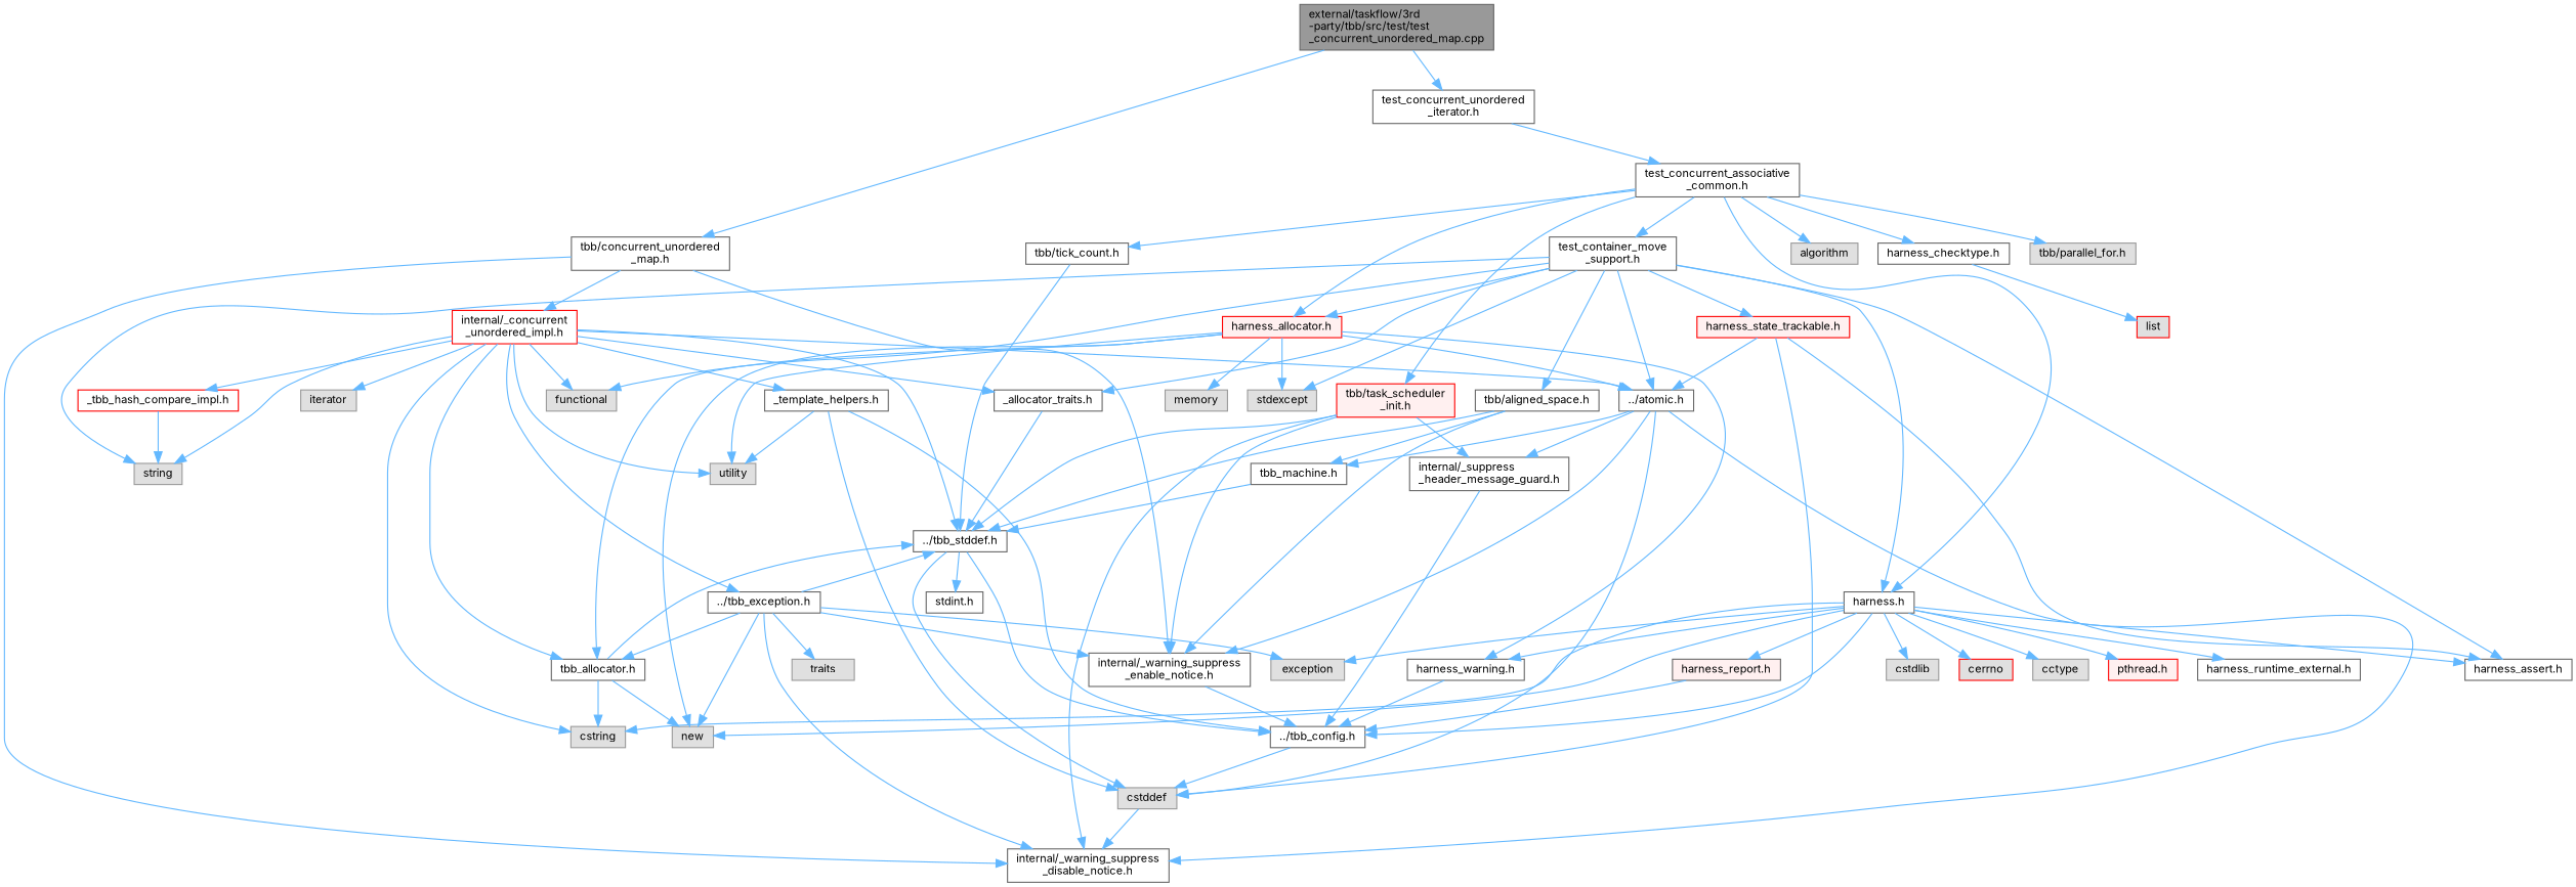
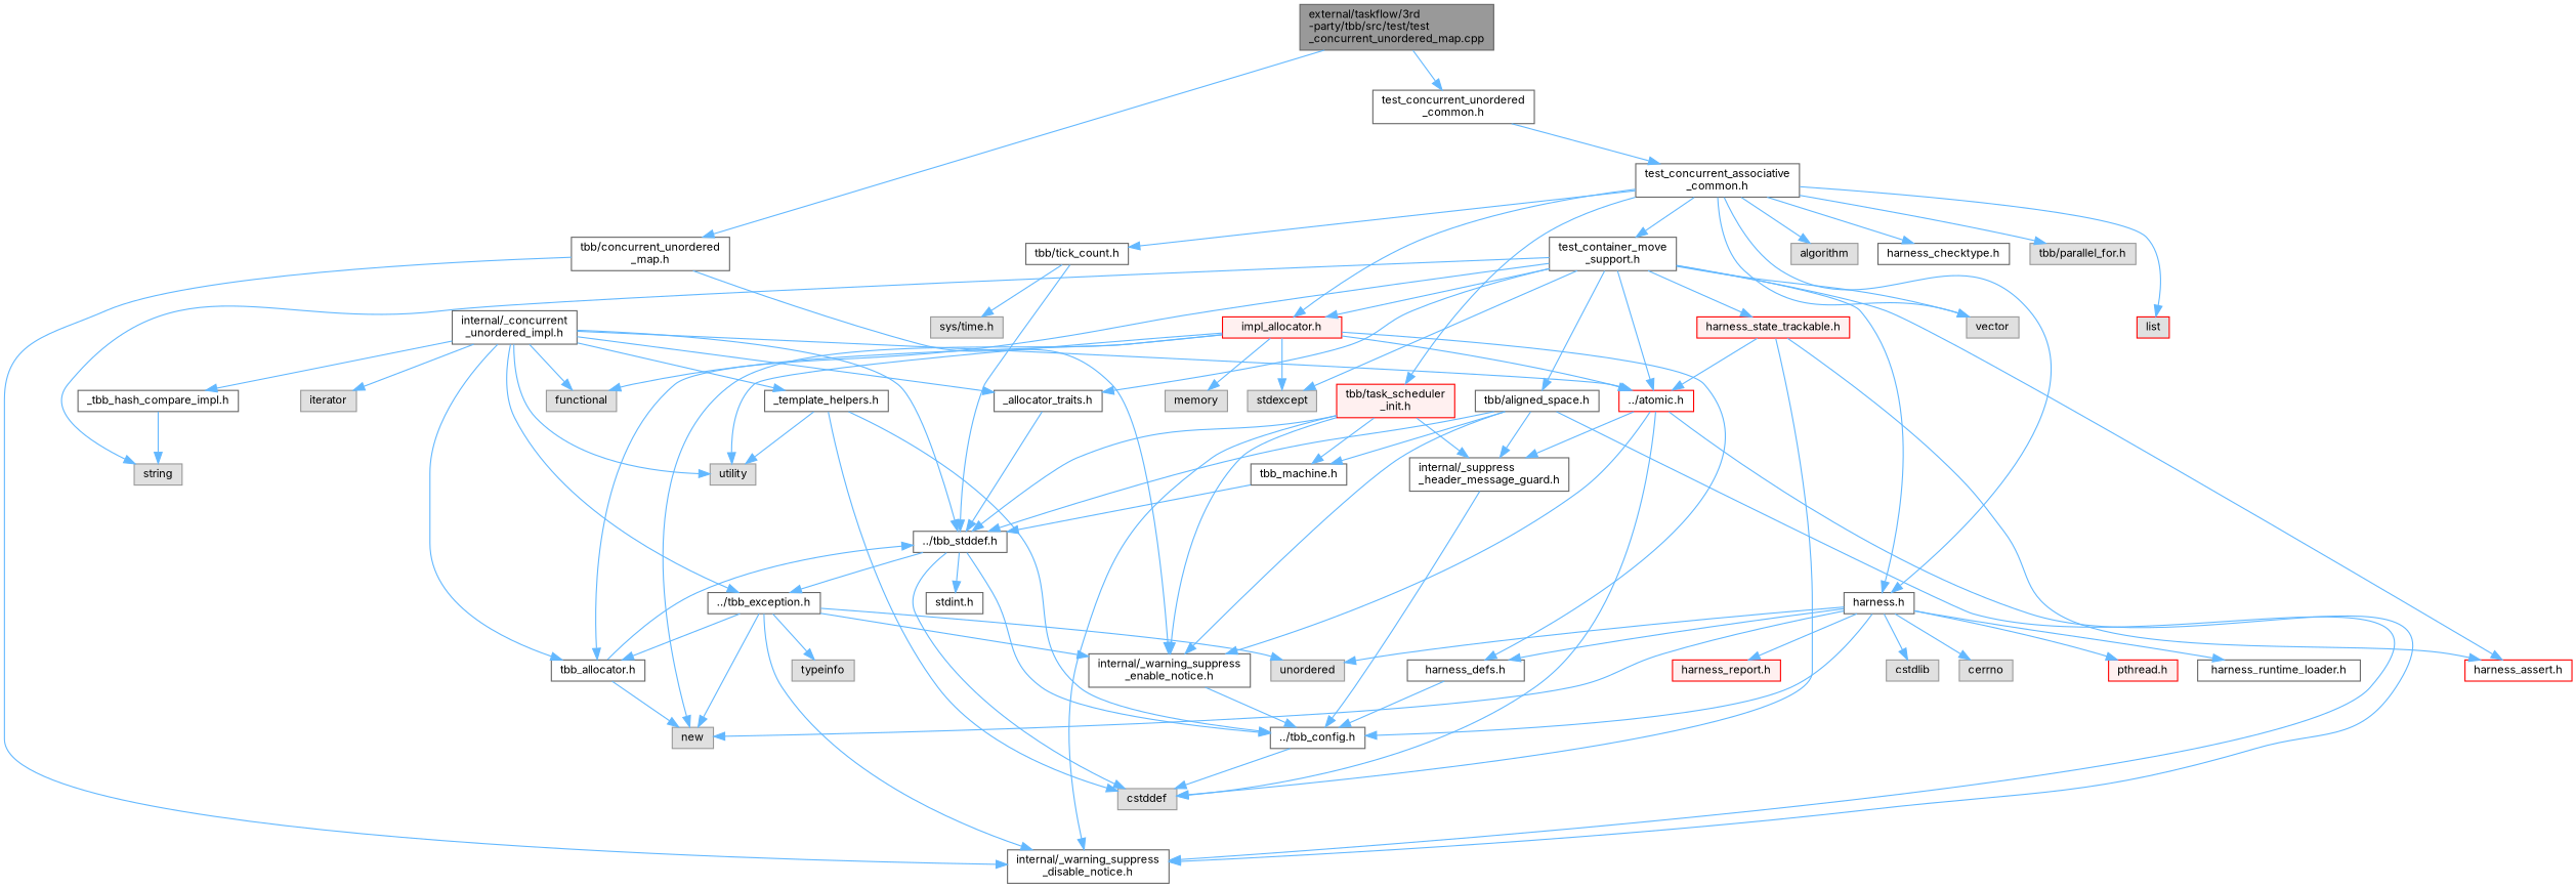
  digraph {
    fontname=Inter
    node [color=grey40 fillcolor=white fontname=Inter fontsize=10 shape=box style=filled]
    edge [color=steelblue1 fontname=Inter fontsize=10 labelfontname=Helvetica labelfontsize=10 style=solid]
    n1 [color=gray40 fillcolor=grey60 fontcolor=black height=0.2 label="external/taskflow/3rd\l-party/tbb/src/test/test\l_concurrent_unordered_map.cpp" width=0.4]
    n2 [height=0.2 label="tbb/concurrent_unordered\l_map.h" width=0.4]
-   n3 [height=0.2 label="test_concurrent_unordered\l_iterator.h" width=0.4]
+   n3 [height=0.2 label="test_concurrent_unordered\l_common.h" width=0.4]
    n4 [height=0.2 label="internal/_warning_suppress\l_enable_notice.h" width=0.4]
-   n5 [color=red height=0.2 label="internal/_concurrent\l_unordered_impl.h" width=0.4]
+   n5 [height=0.2 label="internal/_concurrent\l_unordered_impl.h" width=0.4]
    n6 [height=0.2 label="internal/_warning_suppress\l_disable_notice.h" width=0.4]
    n7 [height=0.2 label="test_concurrent_associative\l_common.h" width=0.4]
    n8 [height=0.2 label="../tbb_config.h" width=0.4]
    n9 [height=0.2 label="../tbb_stddef.h" width=0.4]
    n10 [color=grey60 fillcolor="#E0E0E0" height=0.2 label=iterator width=0.4]
    n11 [color=grey60 fillcolor="#E0E0E0" height=0.2 label=utility width=0.4]
    n12 [color=grey60 fillcolor="#E0E0E0" height=0.2 label=functional width=0.4]
    n13 [color=grey60 fillcolor="#E0E0E0" height=0.2 label=string width=0.4]
-   n14 [color=grey60 fillcolor="#E0E0E0" height=0.2 label=cstring width=0.4]
-   n15 [height=0.2 label="../atomic.h" width=0.4]
+   n15 [color=red height=0.2 label="../atomic.h" width=0.4]
    n16 [height=0.2 label="../tbb_exception.h" width=0.4]
    n17 [height=0.2 label="tbb_allocator.h" width=0.4]
    n18 [height=0.2 label="_allocator_traits.h" width=0.4]
-   n19 [color=red height=0.2 label="_tbb_hash_compare_impl.h" width=0.4]
+   n19 [height=0.2 label="_tbb_hash_compare_impl.h" width=0.4]
    n20 [height=0.2 label="_template_helpers.h" width=0.4]
    n21 [color=grey60 fillcolor="#E0E0E0" height=0.2 label=cstddef width=0.4]
    n22 [height=0.2 label="stdint.h" width=0.4]
    n23 [height=0.2 label="internal/_suppress\l_header_message_guard.h" width=0.4]
    n24 [height=0.2 label="tbb_machine.h" width=0.4]
-   n25 [color=grey60 fillcolor="#E0E0E0" height=0.2 label=exception width=0.4]
+   n25 [color=grey60 fillcolor="#E0E0E0" height=0.2 label=unordered width=0.4]
    n26 [color=grey60 fillcolor="#E0E0E0" height=0.2 label=new width=0.4]
-   n27 [color=grey60 fillcolor="#E0E0E0" height=0.2 label=traits width=0.4]
+   n27 [color=grey60 fillcolor="#E0E0E0" height=0.2 label=typeinfo width=0.4]
    n28 [color=grey60 fillcolor="#E0E0E0" height=0.2 label="tbb/parallel_for.h" width=0.4]
    n29 [height=0.2 label="tbb/tick_count.h" width=0.4]
    n30 [height=0.2 label="harness.h" width=0.4]
    n31 [height=0.2 label="test_container_move\l_support.h" width=0.4]
-   n32 [color=red fillcolor="#FFF0F0" height=0.2 label="harness_allocator.h" width=0.4]
+   n32 [color=red fillcolor="#FFF0F0" height=0.2 label="impl_allocator.h" width=0.4]
+   n33 [color=grey60 fillcolor="#E0E0E0" height=0.2 label=vector width=0.4]
    n34 [height=0.2 label="harness_checktype.h" width=0.4]
    n35 [color=red fillcolor="#E0E0E0" height=0.2 label=list width=0.4]
    n36 [color=grey60 fillcolor="#E0E0E0" height=0.2 label=algorithm width=0.4]
    n37 [color=red fillcolor="#FFF0F0" height=0.2 label="tbb/task_scheduler\l_init.h" width=0.4]
-   n39 [height=0.2 label="harness_warning.h" width=0.4]
+   n38 [color=grey60 fillcolor="#E0E0E0" height=0.2 label="sys/time.h" width=0.4]
+   n39 [height=0.2 label="harness_defs.h" width=0.4]
    n40 [color=grey60 fillcolor="#E0E0E0" height=0.2 label=cstdlib width=0.4]
-   n41 [color=red fillcolor="#E0E0E0" height=0.2 label=cerrno width=0.4]
-   n42 [color=grey60 fillcolor="#E0E0E0" height=0.2 label=cctype width=0.4]
+   n41 [color=grey60 fillcolor="#E0E0E0" height=0.2 label=cerrno width=0.4]
    n43 [color=red fillcolor="#FFF0F0" height=0.2 label="pthread.h" width=0.4]
-   n44 [height=0.2 label="harness_runtime_external.h" width=0.4]
-   n45 [fillcolor="#FFF0F0" height=0.2 label="harness_report.h" width=0.4]
-   n46 [height=0.2 label="harness_assert.h" width=0.4]
+   n44 [height=0.2 label="harness_runtime_loader.h" width=0.4]
+   n45 [color=red fillcolor="#FFF0F0" height=0.2 label="harness_report.h" width=0.4]
+   n46 [color=red height=0.2 label="harness_assert.h" width=0.4]
    n47 [color=grey60 fillcolor="#E0E0E0" height=0.2 label=stdexcept width=0.4]
    n48 [color=red fillcolor="#FFF0F0" height=0.2 label="harness_state_trackable.h" width=0.4]
    n49 [height=0.2 label="tbb/aligned_space.h" width=0.4]
    n50 [color=grey60 fillcolor="#E0E0E0" height=0.2 label=memory width=0.4]
    n1 -> n2
    n1 -> n3
    n2 -> n4
-   n2 -> n5
    n2 -> n6
    n3 -> n7
    n4 -> n8
    n5 -> n9
    n5 -> n10
    n5 -> n11
    n5 -> n12
-   n5 -> n13
-   n5 -> n14
    n5 -> n15
    n5 -> n16
    n5 -> n17
    n5 -> n18
    n5 -> n19
    n5 -> n20
    n7 -> n28
    n7 -> n29
    n7 -> n30
    n7 -> n31
    n7 -> n32
+   n7 -> n33
    n7 -> n34
-   n34 -> n35
+   n7 -> n35
    n7 -> n36
    n7 -> n37
    n8 -> n21
    n9 -> n8
    n9 -> n21
    n9 -> n22
    n15 -> n4
    n15 -> n6
    n15 -> n21
    n15 -> n23
-   n15 -> n24
+   n37 -> n24
    n16 -> n4
    n16 -> n6
-   n16 -> n9
+   n9 -> n16
    n16 -> n17
    n16 -> n25
    n16 -> n26
    n16 -> n27
    n17 -> n9
-   n17 -> n14
    n17 -> n26
    n18 -> n9
    n19 -> n13
    n20 -> n8
    n20 -> n11
    n20 -> n21
    n23 -> n8
    n24 -> n9
    n29 -> n9
+   n29 -> n38
    n30 -> n8
-   n30 -> n14
    n30 -> n25
    n30 -> n26
    n30 -> n39
    n30 -> n40
    n30 -> n41
-   n30 -> n42
    n30 -> n43
    n30 -> n44
    n30 -> n45
-   n30 -> n46
    n31 -> n12
    n31 -> n13
    n31 -> n15
    n31 -> n18
    n31 -> n30
    n31 -> n32
+   n31 -> n33
    n31 -> n46
    n31 -> n47
    n31 -> n48
    n31 -> n49
    n32 -> n11
    n32 -> n15
    n32 -> n17
    n32 -> n26
    n32 -> n39
    n32 -> n47
    n32 -> n50
    n37 -> n4
    n37 -> n6
    n37 -> n9
    n37 -> n23
    n39 -> n8
-   n45 -> n8
    n48 -> n15
    n48 -> n21
    n48 -> n46
    n49 -> n4
-   n21 -> n6
+   n49 -> n6
    n49 -> n9
+   n49 -> n23
    n49 -> n24
  }
